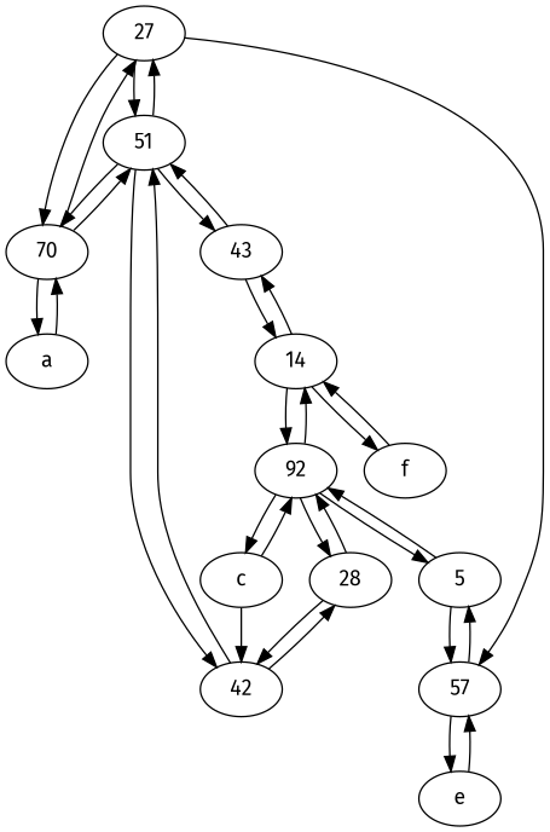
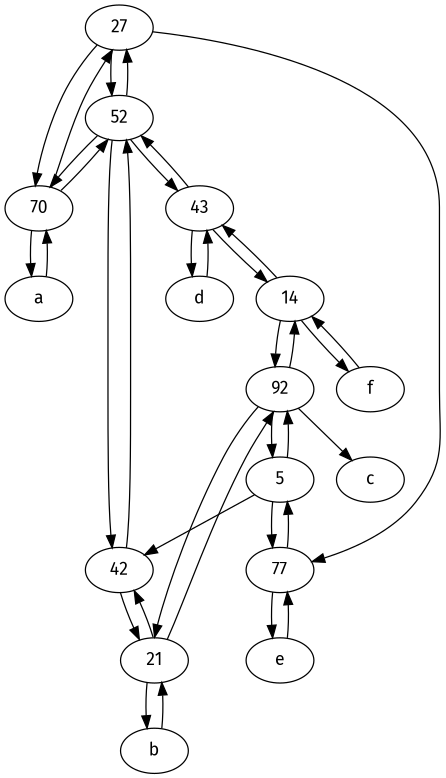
  digraph {
    fontname="Fira Sans"
    node [fontname="Fira Sans"]
    edge [fontname="Fira Sans"]
    27
-   52 [label=51]
-   57
+   52
+   57 [label=77]
    n4 [label=70]
    42
    43
    5
    e
    a
    n10 [label=92]
    14
    c
-   21 [label=28]
+   21
    f
+   b
+   d
    27 -> 52
    27 -> 57
    27 -> n4
    52 -> 27
    52 -> n4
    52 -> 42
    52 -> 43
    57 -> 5
    57 -> e
    n4 -> 27
    n4 -> 52
    n4 -> a
    42 -> 52
    42 -> 21
    43 -> 52
    43 -> 14
+   43 -> d
    5 -> 57
-   c -> 42
+   5 -> 42
    5 -> n10
    e -> 57
    a -> n4
    n10 -> 5
    n10 -> 14
    n10 -> c
    n10 -> 21
    14 -> 43
    14 -> n10
    14 -> f
-   c -> n10
    21 -> 42
    21 -> n10
+   21 -> b
    f -> 14
+   b -> 21
+   d -> 43
  }
